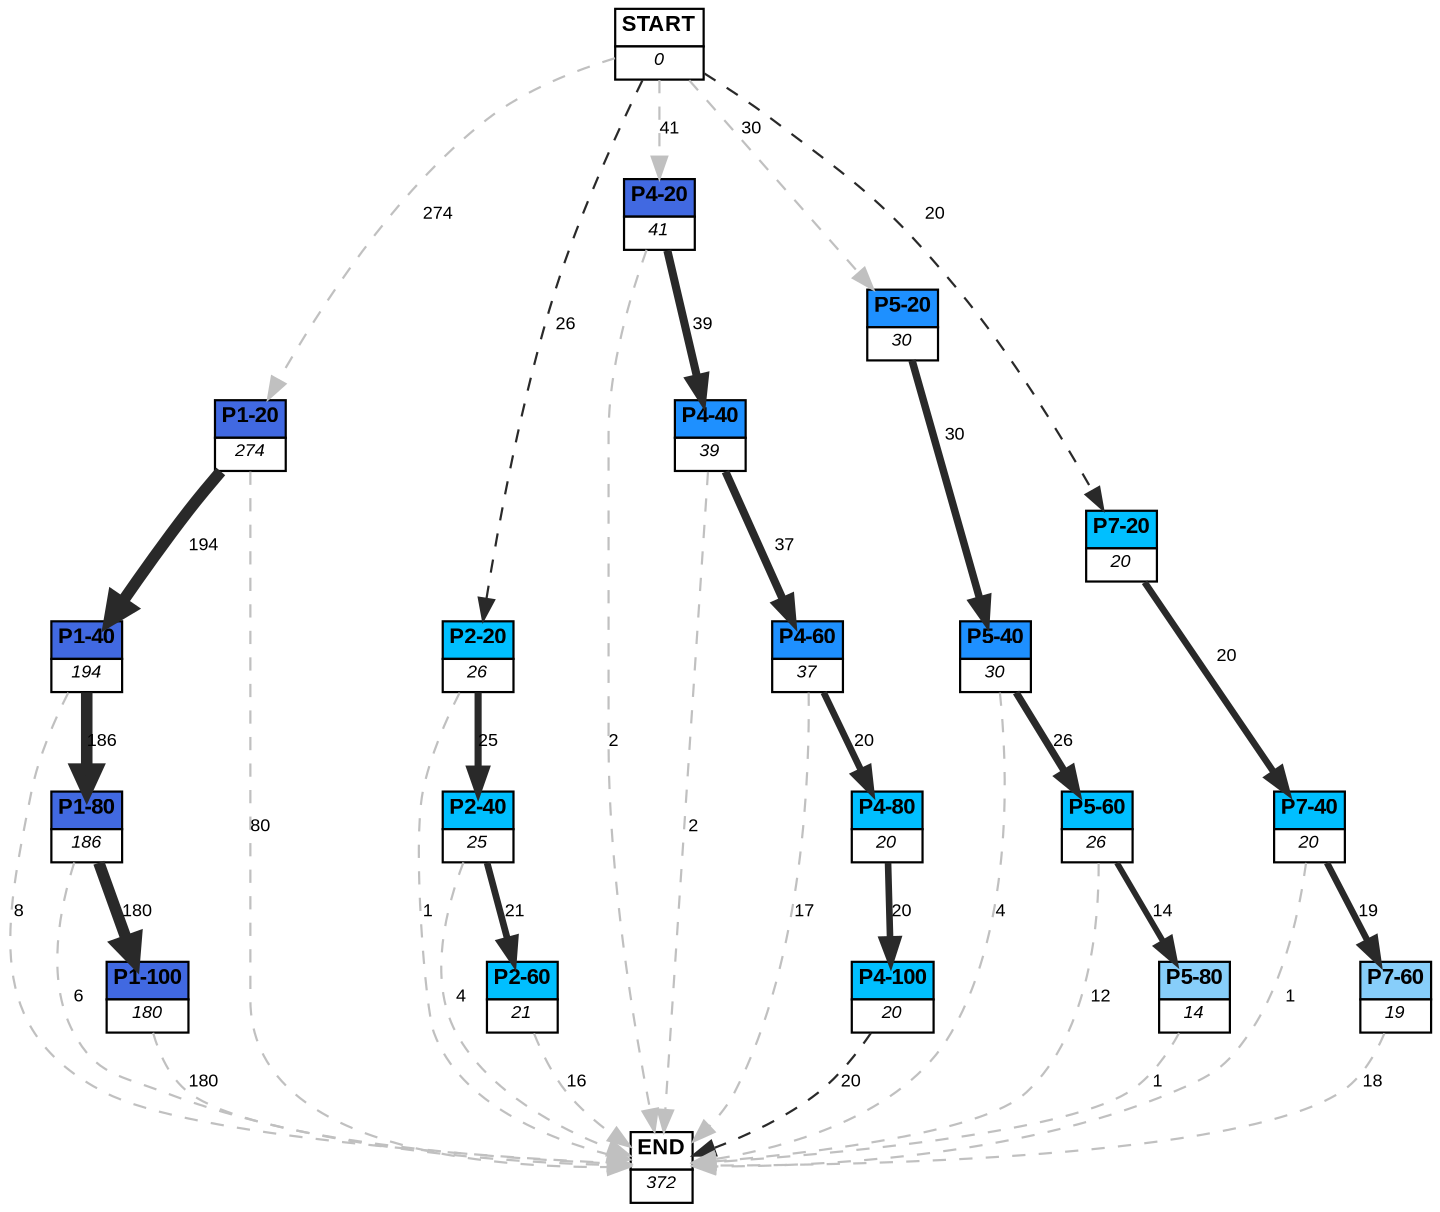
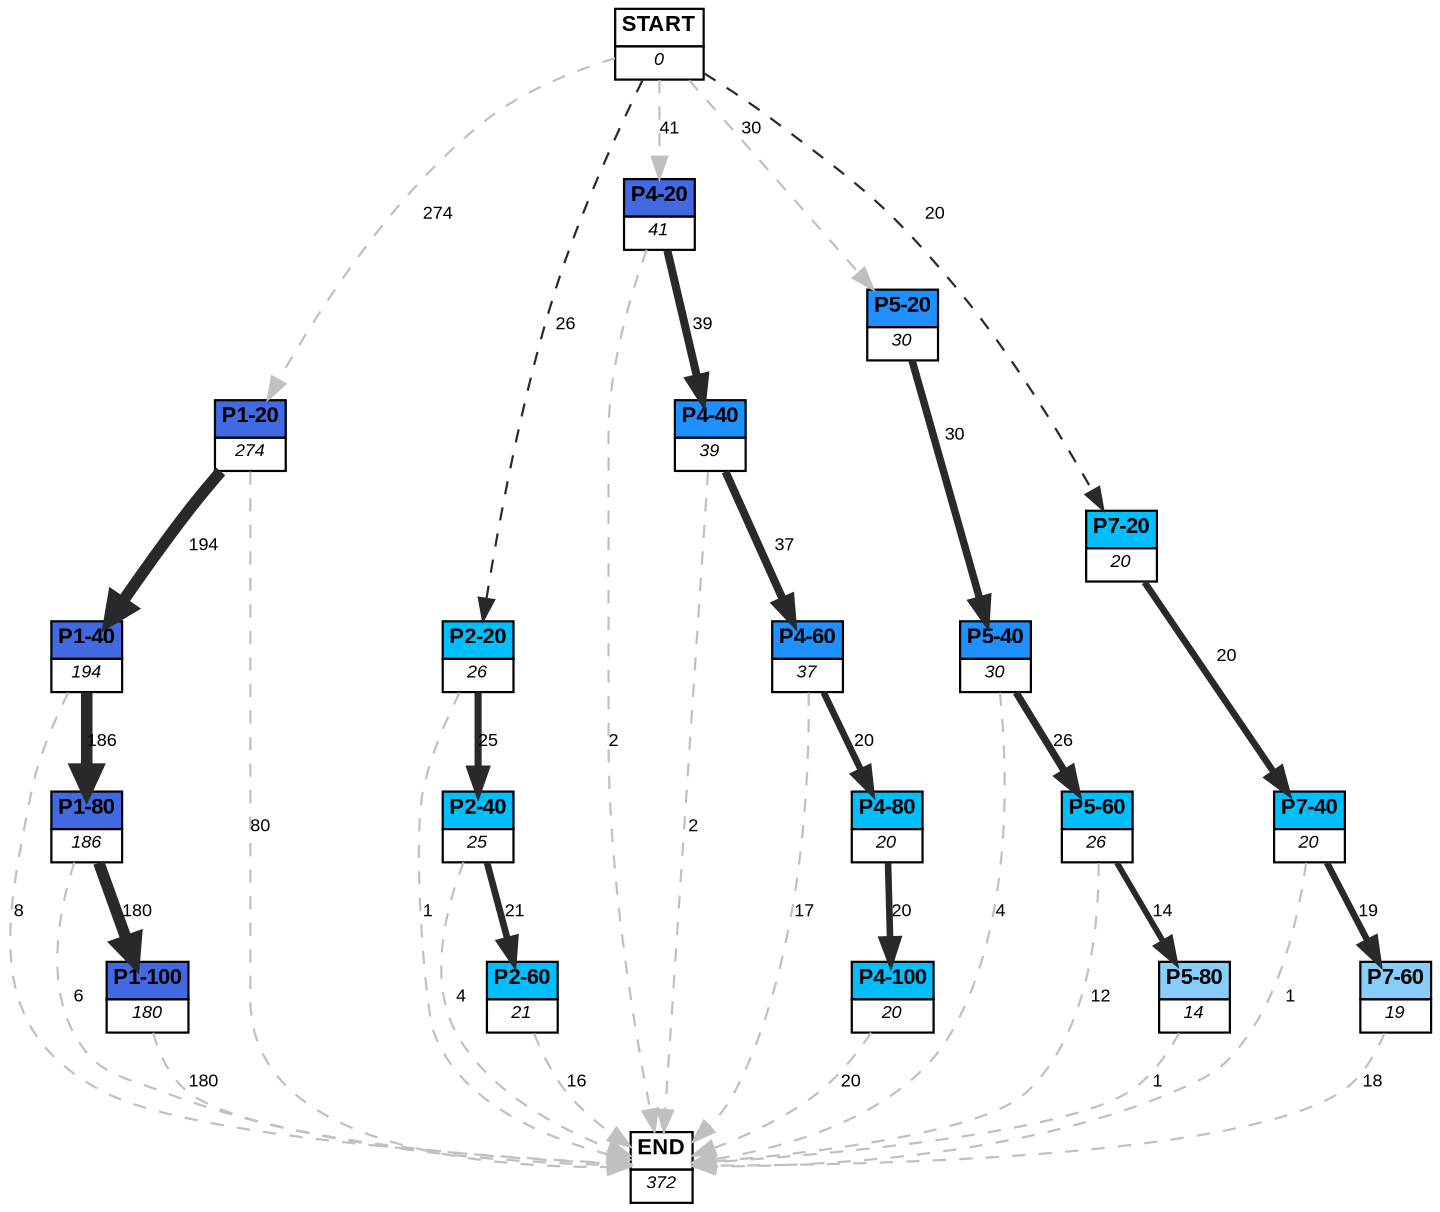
  digraph {
    node [shape=plain]
    edge [color=grey fontname=Arial fontsize=8 labelfloat=false style=dashed]
    n1 [label=<<table border="0" cellborder="1" cellspacing="0"><tr><td bgcolor="royalblue"><FONT face="Arial" POINT-SIZE="10"><b>P1-20</b></FONT></td></tr><tr><td bgcolor="white"><FONT face="Arial" POINT-SIZE="8"><i>274</i></FONT></td></tr></table>>]
    n2 [label=<<table border="0" cellborder="1" cellspacing="0"><tr><td bgcolor="royalblue"><FONT face="Arial" POINT-SIZE="10"><b>P1-40</b></FONT></td></tr><tr><td bgcolor="white"><FONT face="Arial" POINT-SIZE="8"><i>194</i></FONT></td></tr></table>>]
    n3 [label=<<table border="0" cellborder="1" cellspacing="0"><tr><td bgcolor="white"><FONT face="Arial" POINT-SIZE="10"><b>END</b></FONT></td></tr><tr><td bgcolor="white"><FONT face="Arial" POINT-SIZE="8"><i>372</i></FONT></td></tr></table>>]
    n4 [label=<<table border="0" cellborder="1" cellspacing="0"><tr><td bgcolor="royalblue"><FONT face="Arial" POINT-SIZE="10"><b>P1-80</b></FONT></td></tr><tr><td bgcolor="white"><FONT face="Arial" POINT-SIZE="8"><i>186</i></FONT></td></tr></table>>]
    n5 [label=<<table border="0" cellborder="1" cellspacing="0"><tr><td bgcolor="royalblue"><FONT face="Arial" POINT-SIZE="10"><b>P1-100</b></FONT></td></tr><tr><td bgcolor="white"><FONT face="Arial" POINT-SIZE="8"><i>180</i></FONT></td></tr></table>>]
    n6 [label=<<table border="0" cellborder="1" cellspacing="0"><tr><td bgcolor="deepskyblue"><FONT face="Arial" POINT-SIZE="10"><b>P2-20</b></FONT></td></tr><tr><td bgcolor="white"><FONT face="Arial" POINT-SIZE="8"><i>26</i></FONT></td></tr></table>>]
    n7 [label=<<table border="0" cellborder="1" cellspacing="0"><tr><td bgcolor="deepskyblue"><FONT face="Arial" POINT-SIZE="10"><b>P2-40</b></FONT></td></tr><tr><td bgcolor="white"><FONT face="Arial" POINT-SIZE="8"><i>25</i></FONT></td></tr></table>>]
    n8 [label=<<table border="0" cellborder="1" cellspacing="0"><tr><td bgcolor="deepskyblue"><FONT face="Arial" POINT-SIZE="10"><b>P2-60</b></FONT></td></tr><tr><td bgcolor="white"><FONT face="Arial" POINT-SIZE="8"><i>21</i></FONT></td></tr></table>>]
    n9 [label=<<table border="0" cellborder="1" cellspacing="0"><tr><td bgcolor="royalblue"><FONT face="Arial" POINT-SIZE="10"><b>P4-20</b></FONT></td></tr><tr><td bgcolor="white"><FONT face="Arial" POINT-SIZE="8"><i>41</i></FONT></td></tr></table>>]
    n10 [label=<<table border="0" cellborder="1" cellspacing="0"><tr><td bgcolor="dodgerblue"><FONT face="Arial" POINT-SIZE="10"><b>P4-40</b></FONT></td></tr><tr><td bgcolor="white"><FONT face="Arial" POINT-SIZE="8"><i>39</i></FONT></td></tr></table>>]
    n11 [label=<<table border="0" cellborder="1" cellspacing="0"><tr><td bgcolor="dodgerblue"><FONT face="Arial" POINT-SIZE="10"><b>P4-60</b></FONT></td></tr><tr><td bgcolor="white"><FONT face="Arial" POINT-SIZE="8"><i>37</i></FONT></td></tr></table>>]
    n12 [label=<<table border="0" cellborder="1" cellspacing="0"><tr><td bgcolor="deepskyblue"><FONT face="Arial" POINT-SIZE="10"><b>P4-80</b></FONT></td></tr><tr><td bgcolor="white"><FONT face="Arial" POINT-SIZE="8"><i>20</i></FONT></td></tr></table>>]
    n13 [label=<<table border="0" cellborder="1" cellspacing="0"><tr><td bgcolor="deepskyblue"><FONT face="Arial" POINT-SIZE="10"><b>P4-100</b></FONT></td></tr><tr><td bgcolor="white"><FONT face="Arial" POINT-SIZE="8"><i>20</i></FONT></td></tr></table>>]
    n14 [label=<<table border="0" cellborder="1" cellspacing="0"><tr><td bgcolor="dodgerblue"><FONT face="Arial" POINT-SIZE="10"><b>P5-20</b></FONT></td></tr><tr><td bgcolor="white"><FONT face="Arial" POINT-SIZE="8"><i>30</i></FONT></td></tr></table>>]
    n15 [label=<<table border="0" cellborder="1" cellspacing="0"><tr><td bgcolor="dodgerblue"><FONT face="Arial" POINT-SIZE="10"><b>P5-40</b></FONT></td></tr><tr><td bgcolor="white"><FONT face="Arial" POINT-SIZE="8"><i>30</i></FONT></td></tr></table>>]
    n16 [label=<<table border="0" cellborder="1" cellspacing="0"><tr><td bgcolor="deepskyblue"><FONT face="Arial" POINT-SIZE="10"><b>P5-60</b></FONT></td></tr><tr><td bgcolor="white"><FONT face="Arial" POINT-SIZE="8"><i>26</i></FONT></td></tr></table>>]
    n17 [label=<<table border="0" cellborder="1" cellspacing="0"><tr><td bgcolor="lightskyblue"><FONT face="Arial" POINT-SIZE="10"><b>P5-80</b></FONT></td></tr><tr><td bgcolor="white"><FONT face="Arial" POINT-SIZE="8"><i>14</i></FONT></td></tr></table>>]
    n18 [label=<<table border="0" cellborder="1" cellspacing="0"><tr><td bgcolor="deepskyblue"><FONT face="Arial" POINT-SIZE="10"><b>P7-20</b></FONT></td></tr><tr><td bgcolor="white"><FONT face="Arial" POINT-SIZE="8"><i>20</i></FONT></td></tr></table>>]
    n19 [label=<<table border="0" cellborder="1" cellspacing="0"><tr><td bgcolor="deepskyblue"><FONT face="Arial" POINT-SIZE="10"><b>P7-40</b></FONT></td></tr><tr><td bgcolor="white"><FONT face="Arial" POINT-SIZE="8"><i>20</i></FONT></td></tr></table>>]
    n20 [label=<<table border="0" cellborder="1" cellspacing="0"><tr><td bgcolor="lightskyblue"><FONT face="Arial" POINT-SIZE="10"><b>P7-60</b></FONT></td></tr><tr><td bgcolor="white"><FONT face="Arial" POINT-SIZE="8"><i>19</i></FONT></td></tr></table>>]
    n21 [label=<<table border="0" cellborder="1" cellspacing="0"><tr><td bgcolor="white"><FONT face="Arial" POINT-SIZE="10"><b>START</b></FONT></td></tr><tr><td bgcolor="white"><FONT face="Arial" POINT-SIZE="8"><i>0</i></FONT></td></tr></table>>]
    n1 -> n2 [color=grey16 label=194 penwidth=5.267858159063328 style=""]
    n1 -> n3 [label=80]
    n2 -> n3 [label=8]
    n2 -> n4 [color=grey16 label=186 penwidth=5.225746673713202 style=""]
    n4 -> n3 [label=6]
    n4 -> n5 [color=grey16 label=180 penwidth=5.19295685089021 style=""]
    n5 -> n3 [label=180]
    n6 -> n3 [label=1]
    n6 -> n7 [color=grey16 label=25 penwidth=3.2188758248682006 style=""]
    n7 -> n3 [label=4]
    n7 -> n8 [color=grey16 label=21 penwidth=3.044522437723423 style=""]
    n8 -> n3 [label=16]
    n9 -> n3 [label=2]
    n9 -> n10 [color=grey16 label=39 penwidth=3.6635616461296463 style=""]
    n10 -> n3 [label=2]
    n10 -> n11 [color=grey16 label=37 penwidth=3.6109179126442243 style=""]
    n11 -> n3 [label=17]
    n11 -> n12 [color=grey16 label=20 penwidth=2.995732273553991 style=""]
    n12 -> n13 [color=grey16 label=20 penwidth=2.995732273553991 style=""]
-   n13 -> n3 [color=grey16 label=20]
+   n13 -> n3 [label=20]
    n14 -> n15 [color=grey16 label=30 penwidth=3.4011973816621555 style=""]
    n15 -> n3 [label=4]
    n15 -> n16 [color=grey16 label=26 penwidth=3.258096538021482 style=""]
    n16 -> n3 [label=12]
    n16 -> n17 [color=grey16 label=14 penwidth=2.6390573296152584 style=""]
    n17 -> n3 [label=1]
    n18 -> n19 [color=grey16 label=20 penwidth=2.995732273553991 style=""]
    n19 -> n3 [label=1]
    n19 -> n20 [color=grey16 label=19 penwidth=2.9444389791664403 style=""]
    n20 -> n3 [label=18]
    n21 -> n1 [label=274]
    n21 -> n6 [color=grey16 label=26]
    n21 -> n9 [label=41]
    n21 -> n14 [label=30]
    n21 -> n18 [color=grey16 label=20]
  }
